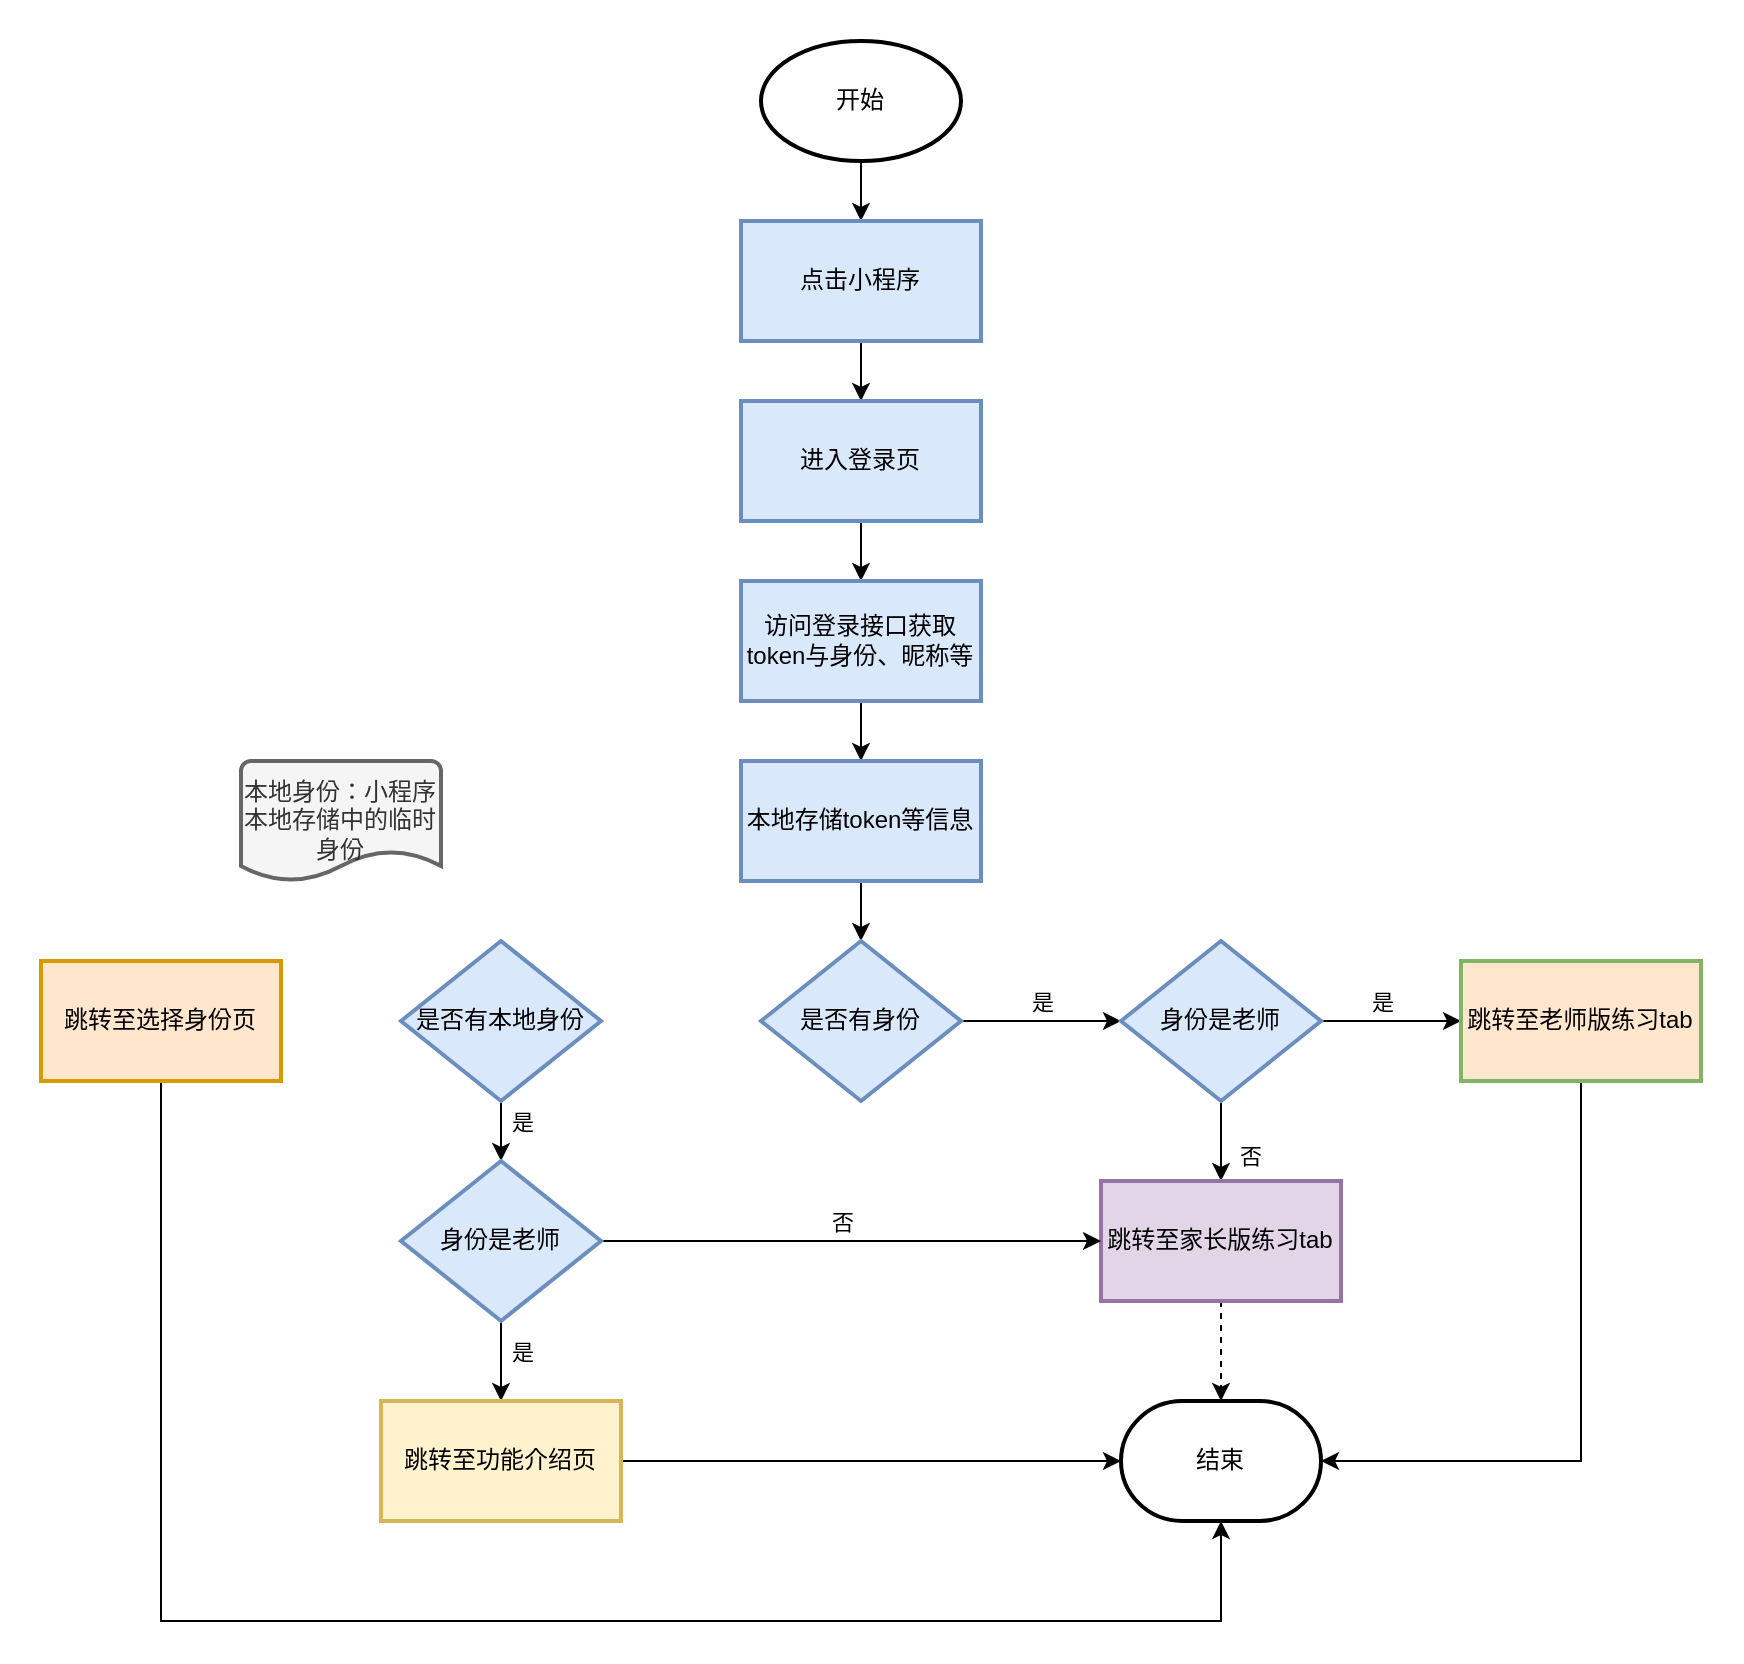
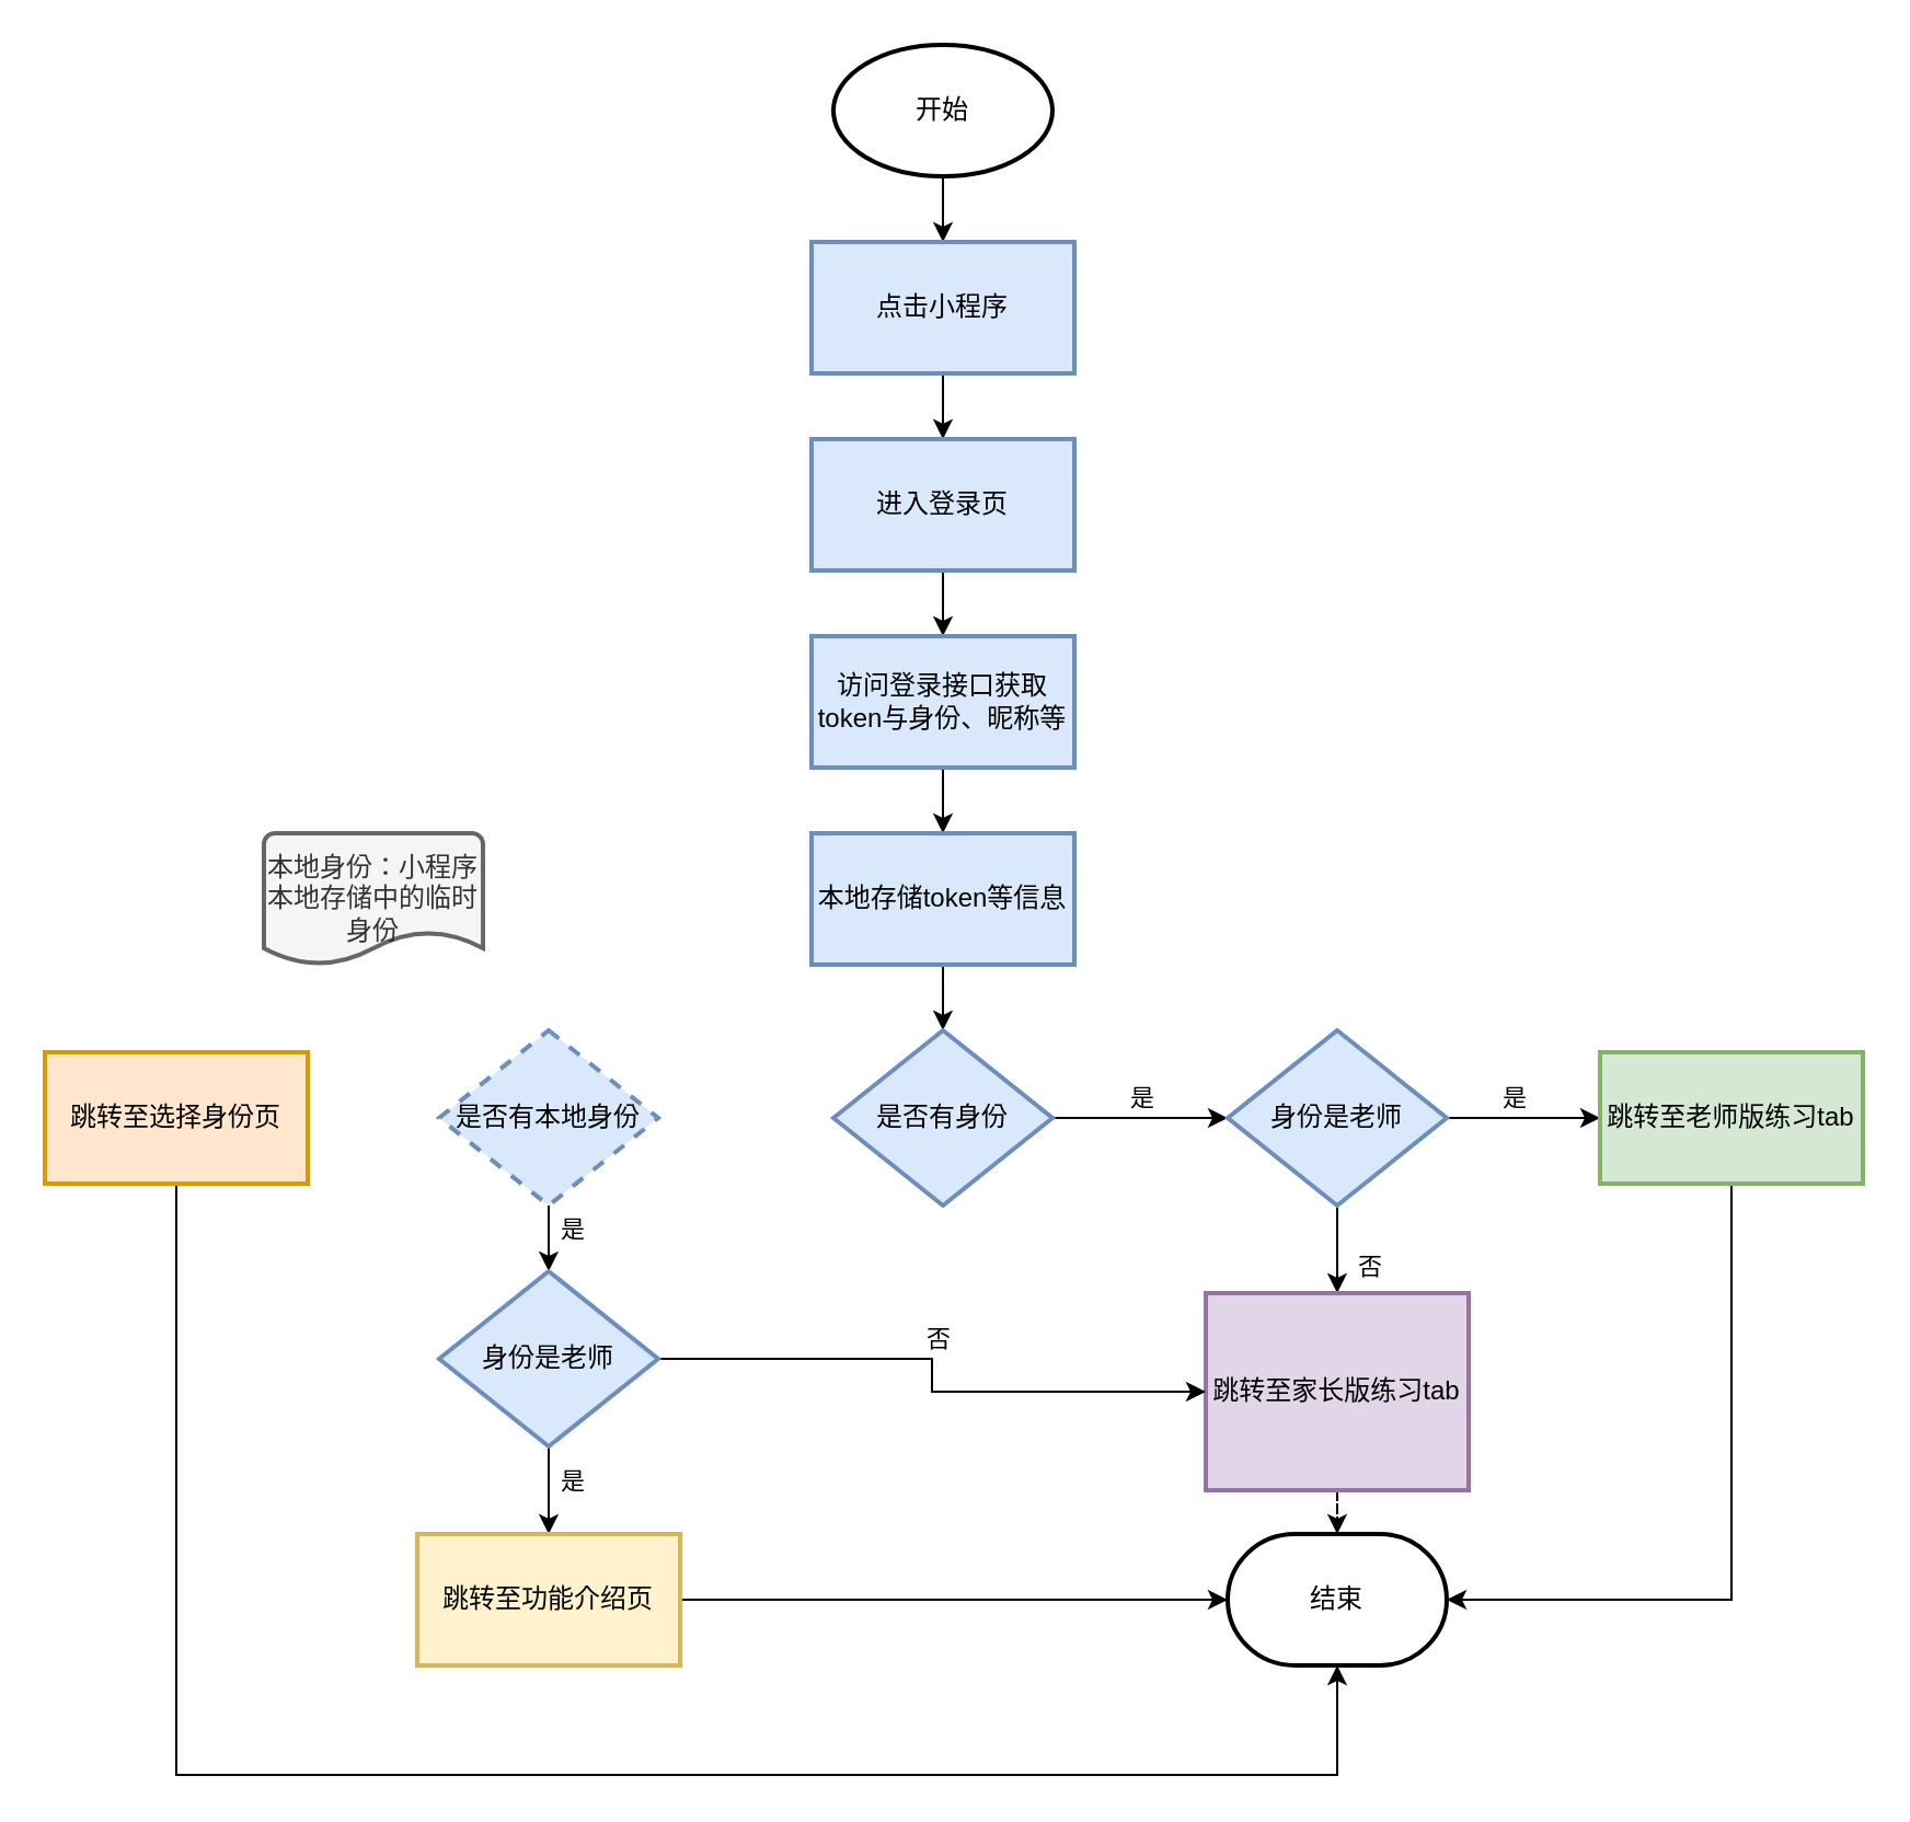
  <mxCell id="0" />
  <mxCell id="1" parent="0" />
  <mxCell id="2" value="" style="edgeStyle=orthogonalEdgeStyle;rounded=0;orthogonalLoop=1;jettySize=auto;html=1;" edge="1" parent="1" source="3" target="5"><mxGeometry relative="1" as="geometry" /></mxCell>
  <mxCell id="3" value="开始" style="strokeWidth=2;html=1;shape=mxgraph.flowchart.start_1;whiteSpace=wrap;" vertex="1" parent="1"><mxGeometry x="380" y="20" width="100" height="60" as="geometry" /></mxCell>
  <mxCell id="4" value="" style="edgeStyle=orthogonalEdgeStyle;rounded=0;orthogonalLoop=1;jettySize=auto;html=1;" edge="1" parent="1" source="5" target="7"><mxGeometry relative="1" as="geometry" /></mxCell>
  <mxCell id="5" value="点击小程序" style="whiteSpace=wrap;html=1;strokeWidth=2;fillColor=#dae8fc;strokeColor=#6c8ebf;" vertex="1" parent="1"><mxGeometry x="370" y="110" width="120" height="60" as="geometry" /></mxCell>
  <mxCell id="6" value="" style="edgeStyle=orthogonalEdgeStyle;rounded=0;orthogonalLoop=1;jettySize=auto;html=1;" edge="1" parent="1" source="7" target="9"><mxGeometry relative="1" as="geometry" /></mxCell>
  <mxCell id="7" value="进入登录页" style="whiteSpace=wrap;html=1;strokeWidth=2;fillColor=#dae8fc;strokeColor=#6c8ebf;" vertex="1" parent="1"><mxGeometry x="370" y="200" width="120" height="60" as="geometry" /></mxCell>
  <mxCell id="8" value="" style="edgeStyle=orthogonalEdgeStyle;rounded=0;orthogonalLoop=1;jettySize=auto;html=1;" edge="1" parent="1" source="9" target="11"><mxGeometry relative="1" as="geometry" /></mxCell>
  <mxCell id="9" value="访问登录接口获取token与身份、昵称等" style="whiteSpace=wrap;html=1;strokeWidth=2;fillColor=#dae8fc;strokeColor=#6c8ebf;" vertex="1" parent="1"><mxGeometry x="370" y="290" width="120" height="60" as="geometry" /></mxCell>
  <mxCell id="10" value="" style="edgeStyle=orthogonalEdgeStyle;rounded=0;orthogonalLoop=1;jettySize=auto;html=1;" edge="1" parent="1" source="11" target="14"><mxGeometry relative="1" as="geometry" /></mxCell>
  <mxCell id="11" value="本地存储token等信息" style="whiteSpace=wrap;html=1;strokeWidth=2;fillColor=#dae8fc;strokeColor=#6c8ebf;" vertex="1" parent="1"><mxGeometry x="370" y="380" width="120" height="60" as="geometry" /></mxCell>
  <mxCell id="12" value="" style="edgeStyle=orthogonalEdgeStyle;rounded=0;orthogonalLoop=1;jettySize=auto;html=1;" edge="1" parent="1" source="14" target="19"><mxGeometry relative="1" as="geometry" /></mxCell>
  <mxCell id="13" value="是" style="edgeLabel;html=1;align=center;verticalAlign=middle;resizable=0;points=[];" vertex="1" connectable="0" parent="12"><mxGeometry x="-0.225" y="4" relative="1" as="geometry"><mxPoint x="9" y="-6" as="offset" /></mxGeometry></mxCell>
  <mxCell id="14" value="是否有身份" style="rhombus;whiteSpace=wrap;html=1;strokeWidth=2;fillColor=#dae8fc;strokeColor=#6c8ebf;" vertex="1" parent="1"><mxGeometry x="380" y="470" width="100" height="80" as="geometry" /></mxCell>
  <mxCell id="15" value="" style="edgeStyle=orthogonalEdgeStyle;rounded=0;orthogonalLoop=1;jettySize=auto;html=1;" edge="1" parent="1" source="19" target="21"><mxGeometry relative="1" as="geometry" /></mxCell>
  <mxCell id="16" value="否" style="edgeLabel;html=1;align=center;verticalAlign=middle;resizable=0;points=[];" vertex="1" connectable="0" parent="15"><mxGeometry x="0.374" y="2" relative="1" as="geometry"><mxPoint x="12" as="offset" /></mxGeometry></mxCell>
  <mxCell id="17" value="" style="edgeStyle=orthogonalEdgeStyle;rounded=0;orthogonalLoop=1;jettySize=auto;html=1;" edge="1" parent="1" source="19" target="24"><mxGeometry relative="1" as="geometry" /></mxCell>
  <mxCell id="18" value="是" style="edgeLabel;html=1;align=center;verticalAlign=middle;resizable=0;points=[];" vertex="1" connectable="0" parent="17"><mxGeometry x="0.571" y="3" relative="1" as="geometry"><mxPoint x="-25" y="-7" as="offset" /></mxGeometry></mxCell>
  <mxCell id="19" value="身份是老师" style="rhombus;whiteSpace=wrap;html=1;strokeWidth=2;fillColor=#dae8fc;strokeColor=#6c8ebf;" vertex="1" parent="1"><mxGeometry x="560" y="470" width="100" height="80" as="geometry" /></mxCell>
  <mxCell id="20" style="edgeStyle=orthogonalEdgeStyle;rounded=0;orthogonalLoop=1;jettySize=auto;html=1;dashed=1;" edge="1" parent="1" source="21" target="22"><mxGeometry relative="1" as="geometry" /></mxCell>
- <mxCell id="21" value="跳转至家长版练习tab" style="whiteSpace=wrap;html=1;strokeWidth=2;fillColor=#e1d5e7;strokeColor=#9673a6;" vertex="1" parent="1"><mxGeometry x="550" y="590" width="120" height="60" as="geometry" /></mxCell>
+ <mxCell id="21" value="跳转至家长版练习tab" style="whiteSpace=wrap;html=1;strokeWidth=2;fillColor=#e1d5e7;strokeColor=#9673a6;" vertex="1" parent="1"><mxGeometry x="550" y="590" width="120" height="90" as="geometry" /></mxCell>
  <mxCell id="22" value="结束" style="strokeWidth=2;html=1;shape=mxgraph.flowchart.terminator;whiteSpace=wrap;" vertex="1" parent="1"><mxGeometry x="560" y="700" width="100" height="60" as="geometry" /></mxCell>
  <mxCell id="23" style="edgeStyle=orthogonalEdgeStyle;rounded=0;orthogonalLoop=1;jettySize=auto;html=1;entryX=1;entryY=0.5;entryDx=0;entryDy=0;entryPerimeter=0;exitX=0.5;exitY=1;exitDx=0;exitDy=0;" edge="1" parent="1" source="24" target="22"><mxGeometry relative="1" as="geometry" /></mxCell>
- <mxCell id="24" value="跳转至老师版练习tab" style="whiteSpace=wrap;html=1;strokeWidth=2;fillColor=#ffe6cc;strokeColor=#82b366;" vertex="1" parent="1"><mxGeometry x="730" y="480" width="120" height="60" as="geometry" /></mxCell>
+ <mxCell id="24" value="跳转至老师版练习tab" style="whiteSpace=wrap;html=1;strokeWidth=2;fillColor=#d5e8d4;strokeColor=#82b366;" vertex="1" parent="1"><mxGeometry x="730" y="480" width="120" height="60" as="geometry" /></mxCell>
  <mxCell id="25" value="" style="edgeStyle=orthogonalEdgeStyle;rounded=0;orthogonalLoop=1;jettySize=auto;html=1;" edge="1" parent="1" source="27" target="35"><mxGeometry relative="1" as="geometry" /></mxCell>
  <mxCell id="26" value="是" style="edgeLabel;html=1;align=center;verticalAlign=middle;resizable=0;points=[];" vertex="1" connectable="0" parent="25"><mxGeometry x="0.2" relative="1" as="geometry"><mxPoint x="10" as="offset" /></mxGeometry></mxCell>
- <mxCell id="27" value="是否有本地身份" style="rhombus;whiteSpace=wrap;html=1;strokeWidth=2;fillColor=#dae8fc;strokeColor=#6c8ebf;" vertex="1" parent="1"><mxGeometry x="200" y="470" width="100" height="80" as="geometry" /></mxCell>
+ <mxCell id="27" value="是否有本地身份" style="rhombus;whiteSpace=wrap;html=1;strokeWidth=2;fillColor=#dae8fc;strokeColor=#6c8ebf;dashed=1;" vertex="1" parent="1"><mxGeometry x="200" y="470" width="100" height="80" as="geometry" /></mxCell>
  <mxCell id="28" value="本地身份：小程序本地存储中的临时身份" style="strokeWidth=2;html=1;shape=mxgraph.flowchart.document2;whiteSpace=wrap;size=0.25;fillColor=#f5f5f5;strokeColor=#666666;fontColor=#333333;" vertex="1" parent="1"><mxGeometry x="120" y="380" width="100" height="60" as="geometry" /></mxCell>
  <mxCell id="29" style="edgeStyle=orthogonalEdgeStyle;rounded=0;orthogonalLoop=1;jettySize=auto;html=1;" edge="1" parent="1" source="30" target="22"><mxGeometry relative="1" as="geometry"><mxPoint y="880" as="targetPoint" x="110" /><Array as="points"><mxPoint x="80" y="810" /><mxPoint x="610" y="810" /></Array></mxGeometry></mxCell>
  <mxCell id="30" value="跳转至选择身份页" style="whiteSpace=wrap;html=1;strokeWidth=2;fillColor=#ffe6cc;strokeColor=#d79b00;" vertex="1" parent="1"><mxGeometry x="20" y="480" width="120" height="60" as="geometry" /></mxCell>
  <mxCell id="31" style="edgeStyle=orthogonalEdgeStyle;rounded=0;orthogonalLoop=1;jettySize=auto;html=1;entryX=0;entryY=0.5;entryDx=0;entryDy=0;" edge="1" parent="1" source="35" target="21"><mxGeometry relative="1" as="geometry" /></mxCell>
  <mxCell id="32" value="否" style="edgeLabel;html=1;align=center;verticalAlign=middle;resizable=0;points=[];" vertex="1" connectable="0" parent="31"><mxGeometry x="-0.109" y="-2" relative="1" as="geometry"><mxPoint x="9" y="-12" as="offset" /></mxGeometry></mxCell>
  <mxCell id="33" value="" style="edgeStyle=orthogonalEdgeStyle;rounded=0;orthogonalLoop=1;jettySize=auto;html=1;" edge="1" parent="1" source="35" target="37"><mxGeometry relative="1" as="geometry" /></mxCell>
  <mxCell id="34" value="是" style="edgeLabel;html=1;align=center;verticalAlign=middle;resizable=0;points=[];" vertex="1" connectable="0" parent="33"><mxGeometry x="-0.232" y="-2" relative="1" as="geometry"><mxPoint x="12" as="offset" /></mxGeometry></mxCell>
  <mxCell id="35" value="身份是老师" style="rhombus;whiteSpace=wrap;html=1;strokeColor=#6c8ebf;strokeWidth=2;fillColor=#dae8fc;" vertex="1" parent="1"><mxGeometry x="200" y="580" width="100" height="80" as="geometry" /></mxCell>
  <mxCell id="36" style="edgeStyle=orthogonalEdgeStyle;rounded=0;orthogonalLoop=1;jettySize=auto;html=1;entryX=0;entryY=0.5;entryDx=0;entryDy=0;entryPerimeter=0;" edge="1" parent="1" source="37" target="22"><mxGeometry relative="1" as="geometry" /></mxCell>
  <mxCell id="37" value="跳转至功能介绍页" style="whiteSpace=wrap;html=1;strokeColor=#d6b656;strokeWidth=2;fillColor=#fff2cc;" vertex="1" parent="1"><mxGeometry x="190" y="700" width="120" height="60" as="geometry" /></mxCell>
